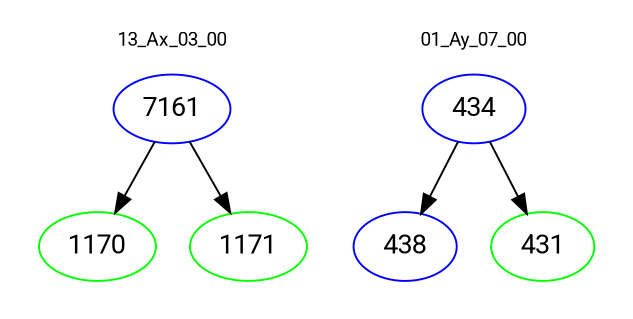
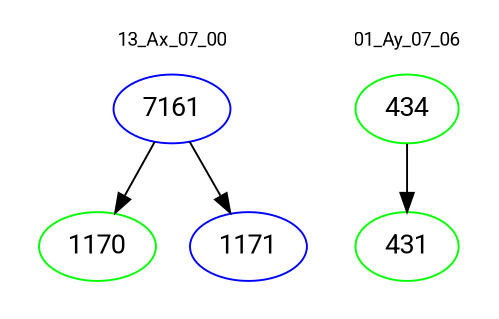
  digraph {
    fontname=Roboto
    node [color=blue fontname=Roboto]
    edge [color=black fontname=Roboto]
    n1 [label=7161]
    n2 [color=green label=1170]
-   n3 [color=green label=1171]
-   n4 [label=434]
-   n5 [label=438]
+   n3 [label=1171]
+   n4 [color=green label=434]
    n6 [color=green label=431]
    subgraph cluster_1 {
      color=white
      fontsize=10
-     label="13_Ax_03_00"
+     label="13_Ax_07_00"
      n1
      n2
      n3
    }
    subgraph cluster_2 {
      color=white
      fontsize=10
-     label="01_Ay_07_00"
+     label="01_Ay_07_06"
      n4
-     n5
      n6
    }
    n1 -> n2
    n1 -> n3
-   n4 -> n5
    n4 -> n6
  }
